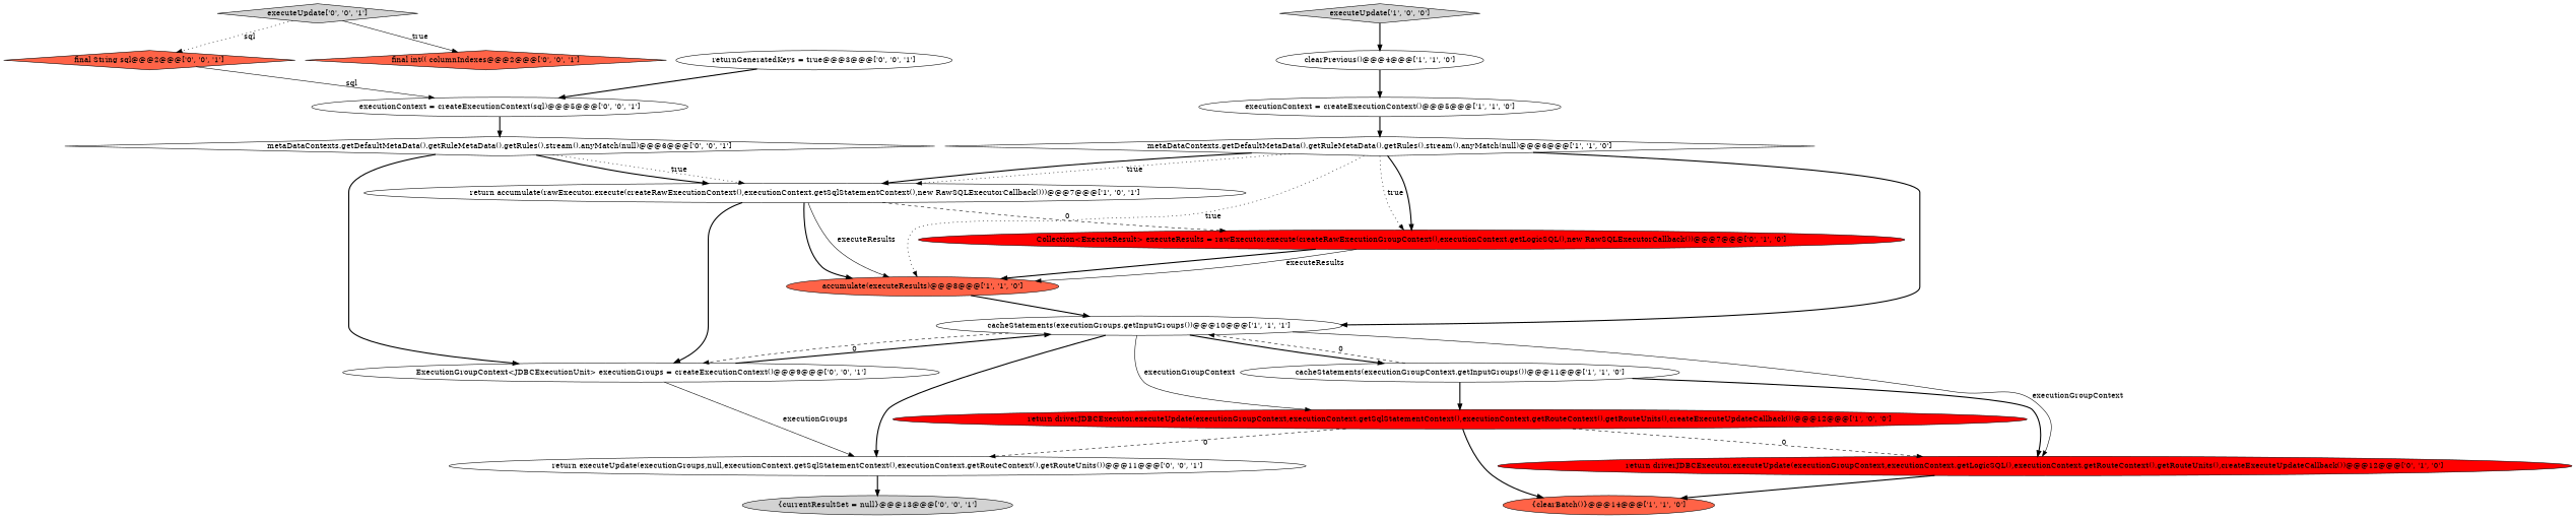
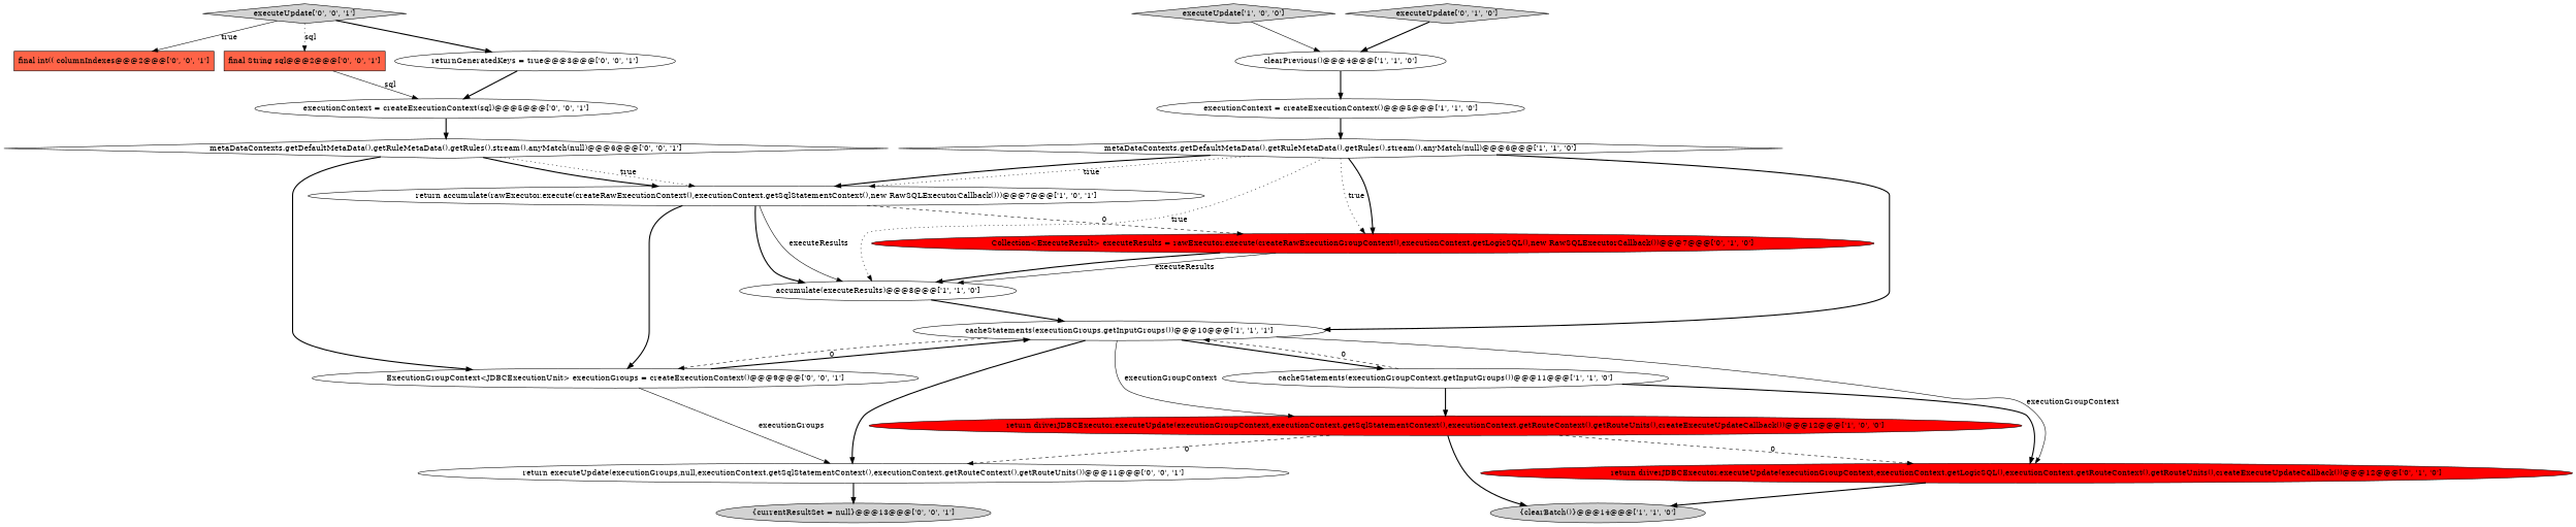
  digraph {
    node [fillcolor=white shape=ellipse style=filled]
    edge [style=bold]
    n1 [label="return accumulate(rawExecutor.execute(createRawExecutionContext(),executionContext.getSqlStatementContext(),new RawSQLExecutorCallback()))@@@7@@@['1', '0', '1']"]
-   n2 [fillcolor=tomato label="accumulate(executeResults)@@@8@@@['1', '1', '0']"]
+   n2 [label="accumulate(executeResults)@@@8@@@['1', '1', '0']"]
    n3 [label="ExecutionGroupContext<JDBCExecutionUnit> executionGroups = createExecutionContext()@@@9@@@['0', '0', '1']"]
    n4 [fillcolor=red label="Collection<ExecuteResult> executeResults = rawExecutor.execute(createRawExecutionGroupContext(),executionContext.getLogicSQL(),new RawSQLExecutorCallback())@@@7@@@['0', '1', '0']"]
    n5 [label="cacheStatements(executionGroups.getInputGroups())@@@10@@@['1', '1', '1']"]
    n6 [label="return executeUpdate(executionGroups,null,executionContext.getSqlStatementContext(),executionContext.getRouteContext().getRouteUnits())@@@11@@@['0', '0', '1']"]
    n7 [fillcolor=lightgray label="executeUpdate['0', '0', '1']" shape=diamond]
    n8 [label="returnGeneratedKeys = true@@@3@@@['0', '0', '1']"]
-   n9 [fillcolor=tomato label="final String sql@@@2@@@['0', '0', '1']" shape=diamond]
-   n10 [fillcolor=tomato label="final int(( columnIndexes@@@2@@@['0', '0', '1']" shape=diamond]
+   n9 [fillcolor=tomato label="final String sql@@@2@@@['0', '0', '1']" shape=box]
+   n10 [fillcolor=tomato label="final int(( columnIndexes@@@2@@@['0', '0', '1']" shape=box]
    n11 [label="executionContext = createExecutionContext(sql)@@@5@@@['0', '0', '1']"]
    n12 [label="metaDataContexts.getDefaultMetaData().getRuleMetaData().getRules().stream().anyMatch(null)@@@6@@@['0', '0', '1']" shape=diamond]
    n13 [fillcolor=red label="return driverJDBCExecutor.executeUpdate(executionGroupContext,executionContext.getLogicSQL(),executionContext.getRouteContext().getRouteUnits(),createExecuteUpdateCallback())@@@12@@@['0', '1', '0']"]
-   n14 [fillcolor=tomato label="{clearBatch()}@@@14@@@['1', '1', '0']"]
+   n14 [fillcolor=lightgray label="{clearBatch()}@@@14@@@['1', '1', '0']"]
    n15 [fillcolor=red label="return driverJDBCExecutor.executeUpdate(executionGroupContext,executionContext.getSqlStatementContext(),executionContext.getRouteContext().getRouteUnits(),createExecuteUpdateCallback())@@@12@@@['1', '0', '0']"]
    n16 [fillcolor=lightgray label="{currentResultSet = null}@@@13@@@['0', '0', '1']"]
    n17 [label="cacheStatements(executionGroupContext.getInputGroups())@@@11@@@['1', '1', '0']"]
    n18 [label="metaDataContexts.getDefaultMetaData().getRuleMetaData().getRules().stream().anyMatch(null)@@@6@@@['1', '1', '0']" shape=diamond]
    n19 [label="clearPrevious()@@@4@@@['1', '1', '0']"]
    n20 [label="executionContext = createExecutionContext()@@@5@@@['1', '1', '0']"]
+   n21 [fillcolor=lightgray label="executeUpdate['0', '1', '0']" shape=diamond]
    n22 [fillcolor=lightgray label="executeUpdate['1', '0', '0']" shape=diamond]
    n1 -> n2
    n1 -> n2 [label=executeResults style=solid]
    n1 -> n3
    n1 -> n4 [label=0 style=dashed]
    n2 -> n5
    n3 -> n5
    n3 -> n6 [label=executionGroups style=solid]
    n4 -> n2 [label=executeResults style=solid]
    n4 -> n2
    n5 -> n3 [label=0 style=dashed]
    n5 -> n6
    n5 -> n13 [label=executionGroupContext style=solid]
    n5 -> n15 [label=executionGroupContext style=solid]
    n5 -> n17
    n6 -> n16
+   n7 -> n8
    n7 -> n9 [label=sql style=dotted]
    n7 -> n10 [label=true style=solid]
    n8 -> n11
    n9 -> n11 [label=sql style=solid]
    n11 -> n12
    n12 -> n1 [label=true style=dotted]
    n12 -> n1
    n12 -> n3
    n13 -> n14
    n15 -> n6 [label=0 style=dashed]
    n15 -> n13 [label=0 style=dashed]
    n15 -> n14
    n17 -> n5 [label=0 style=dashed]
    n17 -> n13
    n17 -> n15
    n18 -> n1
    n18 -> n1 [label=true style=dotted]
    n18 -> n2 [label=true style=dotted]
    n18 -> n4 [label=true style=dotted]
    n18 -> n4
    n18 -> n5
    n19 -> n20
    n20 -> n18
-   n22 -> n19
+   n21 -> n19
+   n22 -> n19 [style=solid]
  }
